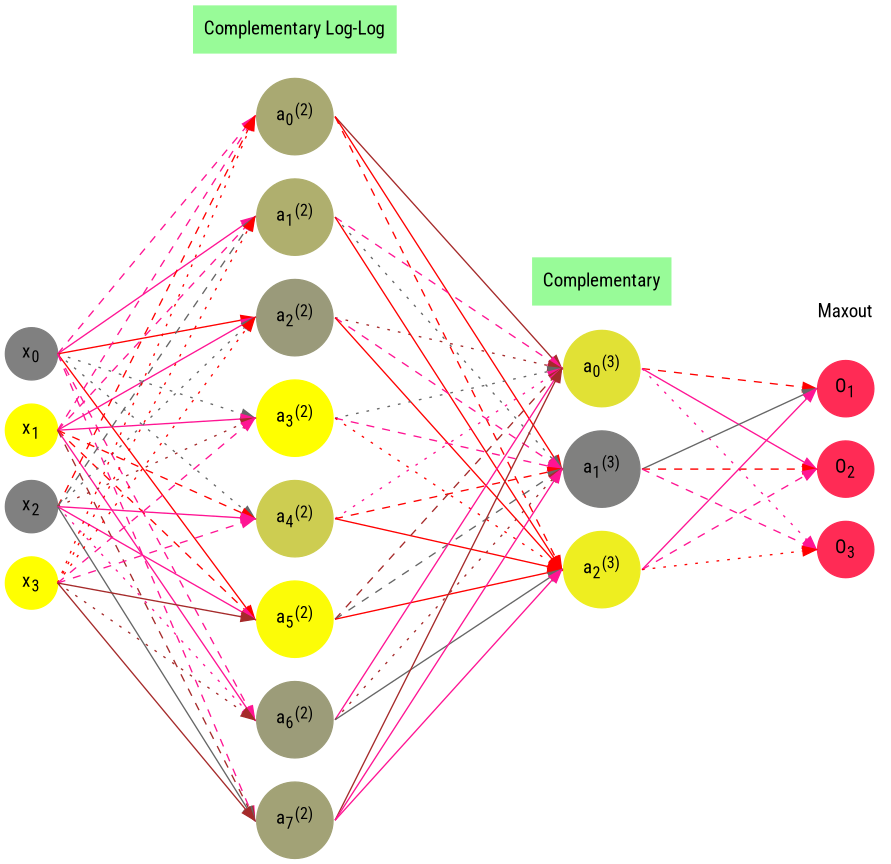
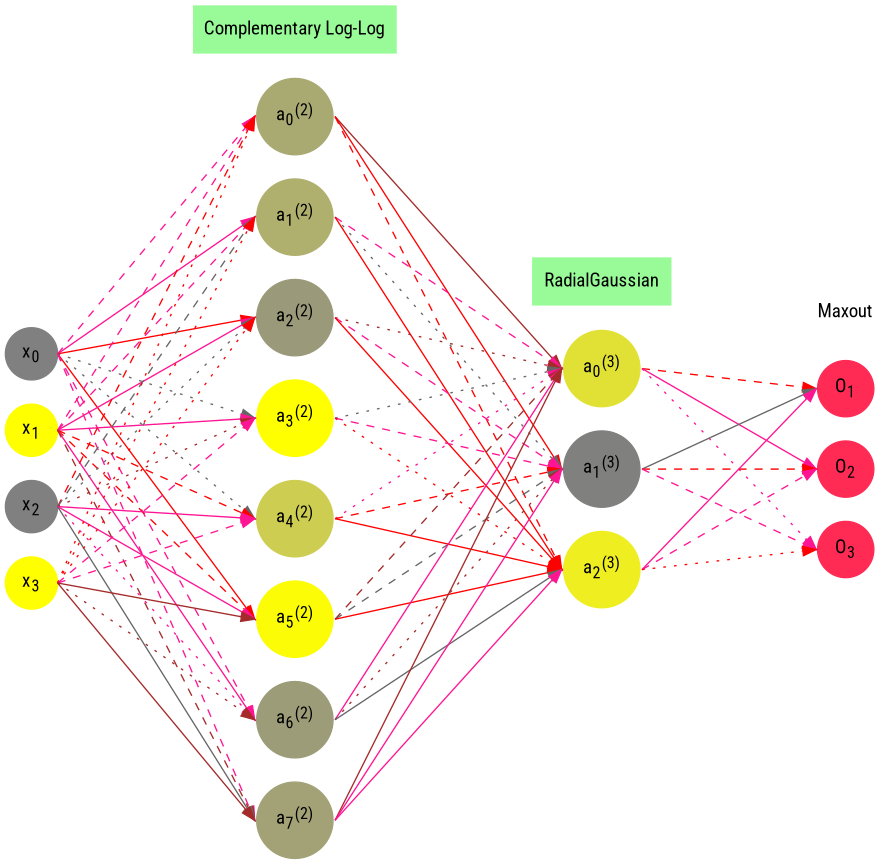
  digraph {
    rankdir=LR
    ranksep=1.4
    splines=false
    fontname="Roboto Condensed"
    node [fillcolor="0.9667, 0.83, 1.0" shape=circle style=filled fontname="Roboto Condensed"]
    edge [headport=w style=solid tailport=e fontname="Roboto Condensed" color=deeppink]
    n1 [color="0.1667, 0.0, 0.5" fillcolor="0.1667, 0.0, 0.5" label=<x<sub>0</sub>>]
    n2 [color="0.1667, 1.0, 1.0" fillcolor="0.1667, 1.0, 1.0" label=<x<sub>1</sub>>]
    n3 [color="0.1667, 0.0, 0.5" fillcolor="0.1667, 0.0, 0.5" label=<x<sub>2</sub>>]
    n4 [color="0.1667, 1.0, 1.0" fillcolor="0.1667, 1.0, 1.0" label=<x<sub>3</sub>>]
    n5 [color="0.1667, 0.321188, 0.660594" fillcolor="0.1667, 0.321188, 0.660594" label=<a<sub>0</sub><sup>(2)</sup>>]
    n6 [color="0.1667, 0.369691, 0.684846" fillcolor="0.1667, 0.369691, 0.684846" label=<a<sub>1</sub><sup>(2)</sup>>]
    n7 [color="0.1667, 0.204205, 0.602103" fillcolor="0.1667, 0.204205, 0.602103" label=<a<sub>2</sub><sup>(2)</sup>>]
    n8 [color="0.1667, 1.000000, 1.000000" fillcolor="0.1667, 1.000000, 1.000000" label=<a<sub>3</sub><sup>(2)</sup>>]
    n9 [color="0.1667, 0.604675, 0.802338" fillcolor="0.1667, 0.604675, 0.802338" label=<a<sub>4</sub><sup>(2)</sup>>]
    n10 [color="0.1667, 0.971717, 0.985859" fillcolor="0.1667, 0.971717, 0.985859" label=<a<sub>5</sub><sup>(2)</sup>>]
    n11 [color="0.1667, 0.221483, 0.610741" fillcolor="0.1667, 0.221483, 0.610741" label=<a<sub>6</sub><sup>(2)</sup>>]
    n12 [color="0.1667, 0.271928, 0.635964" fillcolor="0.1667, 0.271928, 0.635964" label=<a<sub>7</sub><sup>(2)</sup>>]
    n13 [color="0.1667, 0.764063, 0.882032" fillcolor="0.1667, 0.764063, 0.882032" label=<a<sub>0</sub><sup>(3)</sup>>]
    n14 [color="0.1667, 0.005344, 0.502672" fillcolor="0.1667, 0.005344, 0.502672" label=<a<sub>1</sub><sup>(3)</sup>>]
    n15 [color="0.1667, 0.866003, 0.933002" fillcolor="0.1667, 0.866003, 0.933002" label=<a<sub>2</sub><sup>(3)</sup>>]
    n16 [color="0.9667, 0.83, 1.0" label=<O<sub>1</sub>>]
    n17 [color="0.9667, 0.83, 1.0" label=<O<sub>2</sub>>]
    n18 [color="0.9667, 0.83, 1.0" label=<O<sub>3</sub>>]
    n19 [label="Complementary Log-Log" shape=plaintext fillcolor=palegreen]
-   n20 [label=Complementary shape=plaintext fillcolor=palegreen]
+   n20 [label=RadialGaussian shape=plaintext fillcolor=palegreen]
    n21 [label=Maxout shape=plaintext fillcolor=white]
    subgraph sub_1 {
      n1
    }
    subgraph sub_2 {
      n2
    }
    subgraph sub_3 {
      n3
    }
    subgraph sub_4 {
      n4
    }
    subgraph sub_5 {
      n5
    }
    subgraph sub_6 {
      n6
    }
    subgraph sub_7 {
      n7
    }
    subgraph sub_8 {
      n8
    }
    subgraph sub_9 {
      n9
    }
    subgraph sub_10 {
      n10
    }
    subgraph sub_11 {
      n11
    }
    subgraph sub_12 {
      n12
    }
    subgraph sub_13 {
      n13
    }
    subgraph sub_14 {
      n14
    }
    subgraph sub_15 {
      n15
    }
    subgraph sub_16 {
      n16
    }
    subgraph sub_17 {
      n17
    }
    subgraph sub_18 {
      n18
    }
    subgraph sub_19 {
      rank=same
      n1
      n2
      n3
      n4
    }
    subgraph sub_20 {
      rank=same
      n5
      n6
      n7
      n8
      n9
      n10
      n11
      n12
    }
    subgraph sub_21 {
      rank=same
      n13
      n14
      n15
    }
    subgraph sub_22 {
      rank=same
      n16
      n17
      n18
    }
    subgraph sub_23 {
      rank=same
      n5
      n19
    }
    subgraph sub_24 {
      rank=same
      n13
      n20
    }
    subgraph sub_25 {
      rank=same
      n16
      n21
    }
    n1 -> n2 [style=invis color=""]
    n1 -> n5 [style=dashed]
    n1 -> n6
    n1 -> n7 [color=red]
    n1 -> n8 [style=dotted color=gray40]
    n1 -> n9 [style=dotted color=gray40]
    n1 -> n10 [color=red]
    n1 -> n11 [style=dashed]
    n1 -> n12 [style=dashed]
    n2 -> n3 [style=invis color=""]
    n2 -> n5 [style=dashed]
    n2 -> n6 [style=dashed]
    n2 -> n7
    n2 -> n8
    n2 -> n9 [style=dashed color=red]
    n2 -> n10 [style=dashed color=red]
    n2 -> n11
    n2 -> n12 [style=dashed color=brown]
    n3 -> n4 [style=invis color=""]
    n3 -> n5 [style=dashed color=red]
    n3 -> n6 [style=dashed color=gray40]
    n3 -> n7 [style=dotted color=gray40]
    n3 -> n8 [style=dotted color=brown]
    n3 -> n9
    n3 -> n10
    n3 -> n11 [style=dotted]
    n3 -> n12 [color=gray40]
    n4 -> n5 [style=dotted color=red]
    n4 -> n6 [style=dotted color=red]
    n4 -> n7 [style=dotted color=red]
    n4 -> n8 [style=dashed]
    n4 -> n9 [style=dashed]
    n4 -> n10 [color=brown]
    n4 -> n11 [style=dotted color=brown]
    n4 -> n12 [color=brown]
    n5 -> n6 [style=invis color=""]
    n5 -> n13 [color=brown]
    n5 -> n14 [color=red]
    n5 -> n15 [style=dashed color=red]
    n6 -> n7 [style=invis color=""]
    n6 -> n13 [style=dashed]
    n6 -> n14 [style=dotted color=gray40]
    n6 -> n15 [color=red]
    n7 -> n8 [style=invis color=""]
    n7 -> n13 [style=dotted color=brown]
    n7 -> n14 [style=dashed]
    n7 -> n15 [color=red]
    n8 -> n9 [style=invis color=""]
    n8 -> n13 [style=dotted color=gray40]
    n8 -> n14 [style=dashed]
    n8 -> n15 [style=dotted color=red]
    n9 -> n10 [style=invis color=""]
    n9 -> n13 [style=dotted]
    n9 -> n14 [style=dashed color=red]
    n9 -> n15 [color=red]
    n10 -> n11 [style=invis color=""]
    n10 -> n13 [style=dashed color=brown]
    n10 -> n14 [style=dashed color=gray40]
    n10 -> n15 [color=red]
    n11 -> n12 [style=invis color=""]
    n11 -> n13
    n11 -> n14 [style=dotted color=brown]
    n11 -> n15 [color=gray40]
    n12 -> n13 [color=brown]
    n12 -> n14
    n12 -> n15
    n13 -> n14 [style=invis color=""]
    n13 -> n16 [style=dashed color=red]
    n13 -> n17
    n13 -> n18 [style=dotted]
    n14 -> n15 [style=invis color=""]
    n14 -> n16 [color=gray40]
    n14 -> n17 [style=dashed color=red]
    n14 -> n18 [style=dashed]
    n15 -> n16
    n15 -> n17 [style=dashed]
    n15 -> n18 [style=dotted color=red]
    n16 -> n17 [style=invis color=""]
    n17 -> n18 [style=invis color=""]
    n19 -> n5 [style=invis color=""]
    n20 -> n13 [style=invis color=""]
    n21 -> n16 [style=invis color=""]
  }
